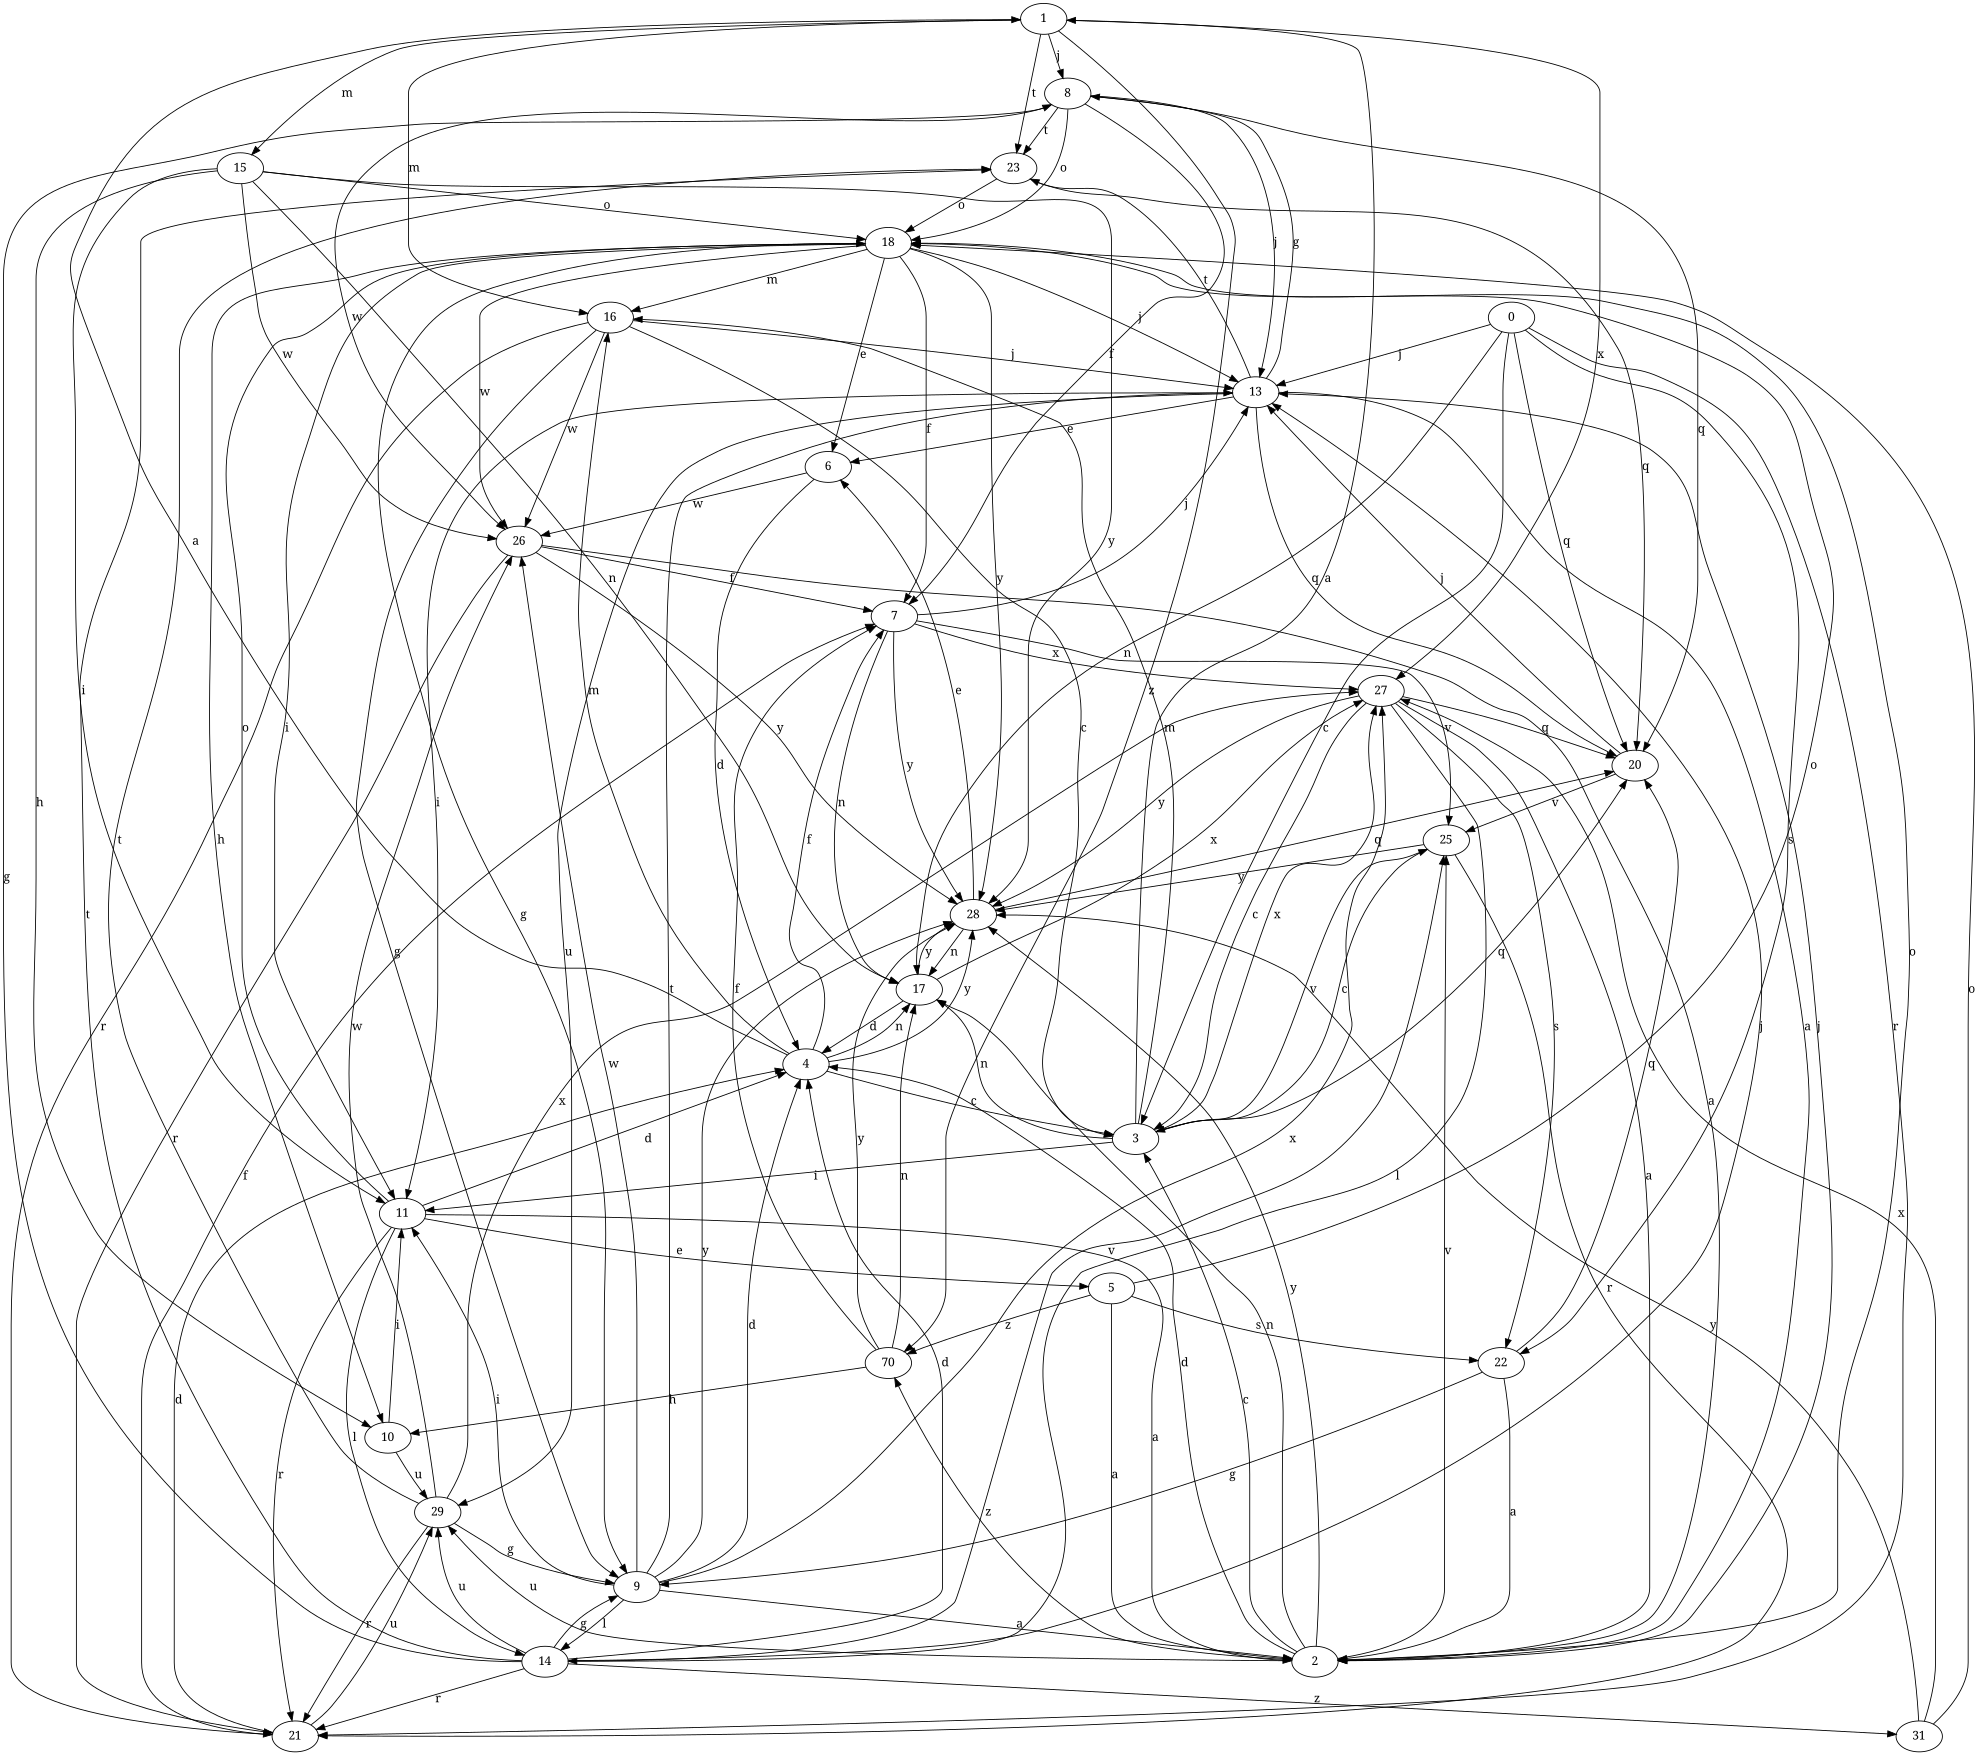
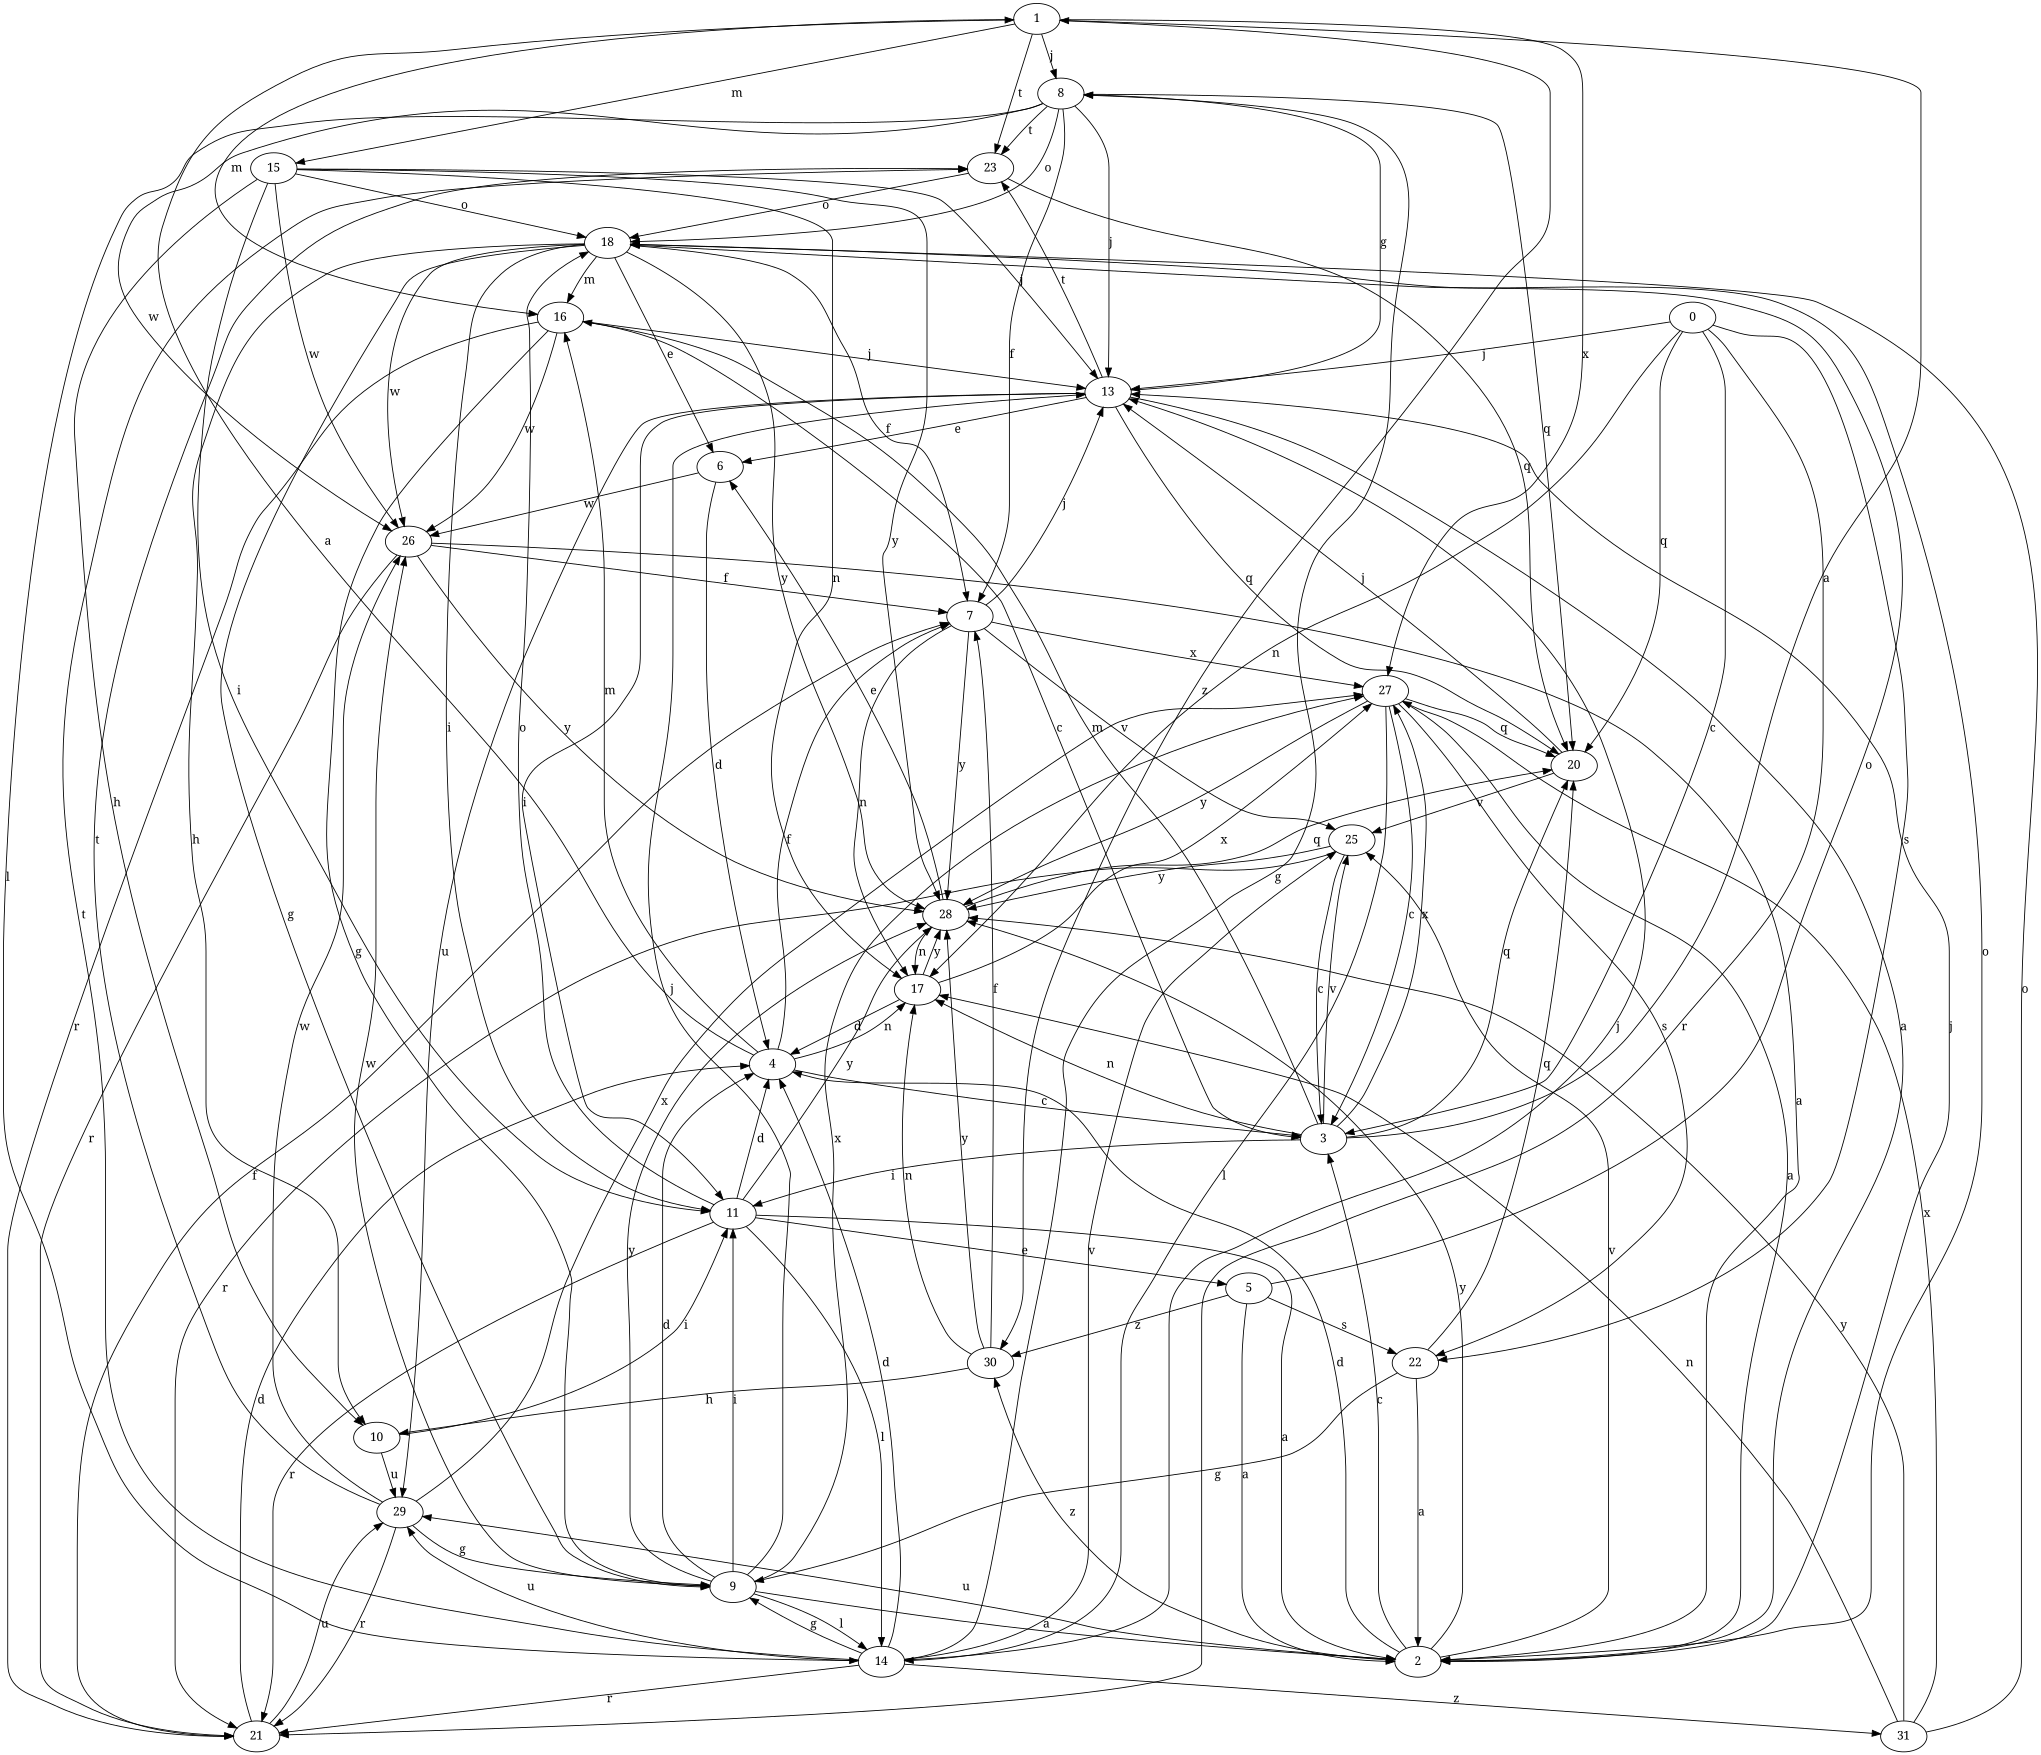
  strict digraph {
    fontname="Noto Serif"
    node [fontname="Noto Serif"]
    edge [fontname="Noto Serif"]
    1
    8
    15
    16
    23
    27
-   30 [label=70]
+   30
    13
    18
    20
    7
    26
    14
    17
    28
    11
    10
    3
    9
    21
    2
    22
    4
    n24 [label=29]
    25
    6
    5
    31
    0
    1 -> 8 [label=j]
    1 -> 15 [label=m]
    1 -> 16 [label=m]
    1 -> 23 [label=t]
    1 -> 27 [label=x]
    1 -> 30 [label=z]
    8 -> 23 [label=t]
    8 -> 13 [label=j]
    8 -> 18 [label=o]
    8 -> 20 [label=q]
    8 -> 7 [label=f]
    8 -> 26 [label=w]
-   18 -> 13 [label=j]
+   8 -> 14 [label=l]
+   15 -> 13 [label=j]
    15 -> 18 [label=o]
    15 -> 26 [label=w]
    15 -> 17 [label=n]
    15 -> 28 [label=y]
    15 -> 11 [label=i]
    15 -> 10 [label=h]
    16 -> 13 [label=j]
    16 -> 26 [label=w]
    16 -> 3 [label=c]
    16 -> 9 [label=g]
    16 -> 21 [label=r]
    23 -> 18 [label=o]
    23 -> 20 [label=q]
    27 -> 20 [label=q]
    27 -> 14 [label=l]
    27 -> 28 [label=y]
    27 -> 3 [label=c]
    27 -> 2 [label=a]
    27 -> 22 [label=s]
    30 -> 7 [label=f]
    30 -> 17 [label=n]
    30 -> 28 [label=y]
    30 -> 10 [label=h]
    13 -> 8 [label=g]
    13 -> 23 [label=t]
    13 -> 20 [label=q]
    13 -> 11 [label=i]
    13 -> 2 [label=a]
    13 -> n24 [label=u]
    13 -> 6 [label=e]
    18 -> 16 [label=m]
    18 -> 7 [label=f]
    18 -> 26 [label=w]
    18 -> 28 [label=y]
    18 -> 11 [label=i]
    18 -> 10 [label=h]
    18 -> 9 [label=g]
    18 -> 6 [label=e]
    20 -> 13 [label=j]
    20 -> 25 [label=v]
    7 -> 27 [label=x]
    7 -> 13 [label=j]
    7 -> 17 [label=n]
    7 -> 28 [label=y]
    7 -> 25 [label=v]
    26 -> 7 [label=f]
    26 -> 28 [label=y]
    26 -> 21 [label=r]
    26 -> 2 [label=a]
    14 -> 8 [label=g]
    14 -> 23 [label=t]
    14 -> 13 [label=j]
    14 -> 9 [label=g]
    14 -> 21 [label=r]
    14 -> 4 [label=d]
    14 -> n24 [label=u]
    14 -> 25 [label=v]
    14 -> 31 [label=z]
    17 -> 27 [label=x]
    17 -> 28 [label=y]
    17 -> 4 [label=d]
    28 -> 20 [label=q]
    28 -> 17 [label=n]
    28 -> 6 [label=e]
    11 -> 18 [label=o]
    11 -> 14 [label=l]
-   4 -> 28 [label=y]
+   11 -> 28 [label=y]
    11 -> 21 [label=r]
    11 -> 2 [label=a]
    11 -> 4 [label=d]
    11 -> 5 [label=e]
    10 -> 11 [label=i]
    10 -> n24 [label=u]
    3 -> 1 [label=a]
    3 -> 16 [label=m]
    3 -> 27 [label=x]
    3 -> 20 [label=q]
    3 -> 17 [label=n]
    3 -> 11 [label=i]
    3 -> 25 [label=v]
    9 -> 27 [label=x]
-   9 -> 13 [label=t]
+   9 -> 13 [label=j]
    9 -> 26 [label=w]
    9 -> 14 [label=l]
    9 -> 28 [label=y]
    9 -> 11 [label=i]
    9 -> 2 [label=a]
    9 -> 4 [label=d]
    21 -> 7 [label=f]
    21 -> 4 [label=d]
    21 -> n24 [label=u]
    2 -> 30 [label=z]
    2 -> 13 [label=j]
    2 -> 18 [label=o]
-   2 -> 17 [label=n]
+   31 -> 17 [label=n]
    2 -> 28 [label=y]
    2 -> 3 [label=c]
    2 -> 4 [label=d]
    2 -> n24 [label=u]
    2 -> 25 [label=v]
    22 -> 20 [label=q]
    22 -> 9 [label=g]
    22 -> 2 [label=a]
    4 -> 1 [label=a]
    4 -> 16 [label=m]
    4 -> 7 [label=f]
    4 -> 17 [label=n]
    4 -> 3 [label=c]
    n24 -> 23 [label=t]
    n24 -> 27 [label=x]
    n24 -> 26 [label=w]
    n24 -> 9 [label=g]
    n24 -> 21 [label=r]
    25 -> 28 [label=y]
    25 -> 3 [label=c]
    25 -> 21 [label=r]
    6 -> 26 [label=w]
    6 -> 4 [label=d]
    5 -> 30 [label=z]
    5 -> 18 [label=o]
    5 -> 2 [label=a]
    5 -> 22 [label=s]
    31 -> 27 [label=x]
    31 -> 18 [label=o]
    31 -> 28 [label=y]
    0 -> 13 [label=j]
    0 -> 20 [label=q]
    0 -> 17 [label=n]
    0 -> 3 [label=c]
    0 -> 21 [label=r]
    0 -> 22 [label=s]
  }
